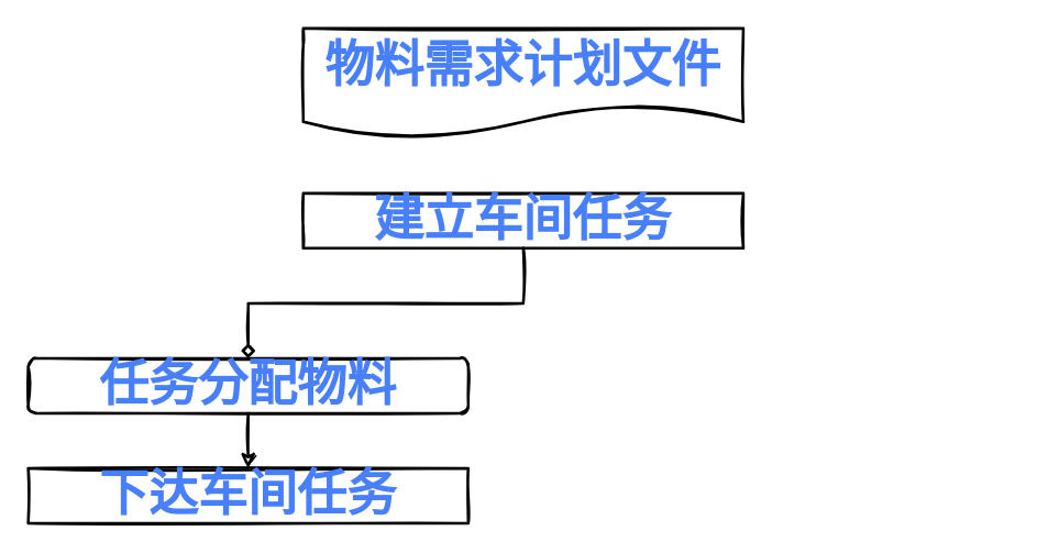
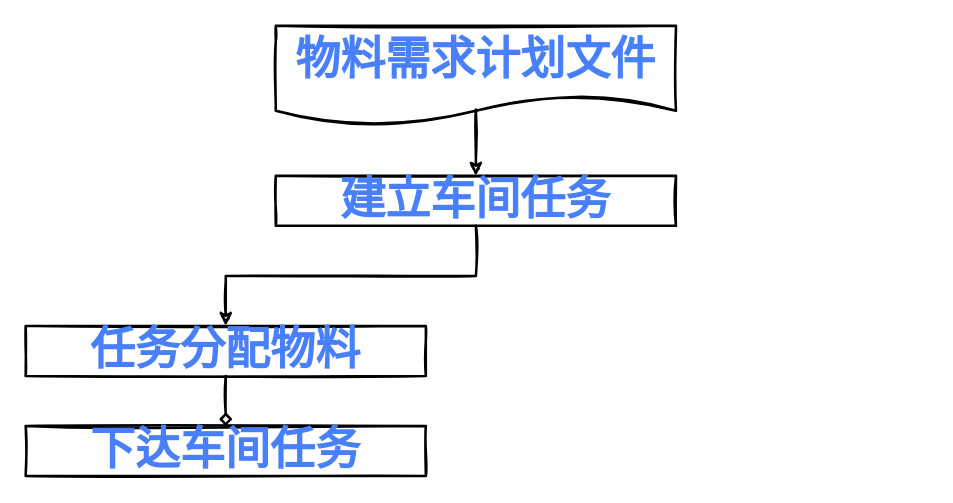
  <mxCell id="0" />
  <mxCell id="1" parent="0" />
  <mxCell id="2" value="" style="group" vertex="1" connectable="0" parent="1"><mxGeometry x="20" y="20" width="720" height="360" as="geometry" /></mxCell>
  <mxCell id="3" value="&lt;font face=&quot;FZJingLeiS-R-GB&quot; size=&quot;1&quot; color=&quot;#487ffb&quot;&gt;&lt;b style=&quot;font-size: 36px&quot;&gt;物料需求计划文件&lt;/b&gt;&lt;/font&gt;" style="shape=document;whiteSpace=wrap;html=1;boundedLbl=1;fillColor=none;strokeWidth=2;sketch=1;" vertex="1" parent="2"><mxGeometry x="200" width="320" height="80" as="geometry" /></mxCell>
+ <mxCell id="4" style="edgeStyle=orthogonalEdgeStyle;rounded=0;orthogonalLoop=1;jettySize=auto;html=1;exitX=0.5;exitY=0;exitDx=0;exitDy=0;entryX=0.5;entryY=0.838;entryDx=0;entryDy=0;entryPerimeter=0;fontFamily=FZJingLeiS-R-GB;fontSize=36;fontColor=#487FFB;startArrow=classic;startFill=1;endArrow=none;endFill=0;strokeWidth=2;sketch=1;" edge="1" parent="2" source="5" target="3"><mxGeometry relative="1" as="geometry" /></mxCell>
  <mxCell id="5" value="&lt;b&gt;建立车间任务&lt;/b&gt;" style="rounded=0;whiteSpace=wrap;html=1;sketch=1;fontFamily=FZJingLeiS-R-GB;fontSize=36;fontColor=#487FFB;strokeWidth=2;fillColor=none;" vertex="1" parent="2"><mxGeometry x="200" y="120" width="320" height="40" as="geometry" /></mxCell>
  <mxCell id="6" value="&lt;b&gt;下达车间任务&lt;/b&gt;" style="rounded=0;whiteSpace=wrap;html=1;sketch=1;fontFamily=FZJingLeiS-R-GB;fontSize=36;fontColor=#487FFB;strokeWidth=2;fillColor=none;" vertex="1" parent="2"><mxGeometry y="320" width="320" height="40" as="geometry" /></mxCell>
- <mxCell id="7" style="edgeStyle=orthogonalEdgeStyle;rounded=0;sketch=1;orthogonalLoop=1;jettySize=auto;html=1;exitX=0.5;exitY=1;exitDx=0;exitDy=0;entryX=0.5;entryY=0;entryDx=0;entryDy=0;fontFamily=FZJingLeiS-R-GB;fontSize=36;fontColor=#487FFB;startArrow=none;startFill=0;endArrow=classic;endFill=1;strokeWidth=2;" edge="1" parent="2" source="8" target="6"><mxGeometry relative="1" as="geometry" /></mxCell>
- <mxCell id="8" value="&lt;b&gt;任务分配物料&lt;/b&gt;" style="whiteSpace=wrap;html=1;sketch=1;fontFamily=FZJingLeiS-R-GB;fontSize=36;fontColor=#487FFB;strokeWidth=2;fillColor=none;rounded=1;" vertex="1" parent="2"><mxGeometry y="240" width="320" height="40" as="geometry" /></mxCell>
- <mxCell id="9" style="edgeStyle=orthogonalEdgeStyle;rounded=0;sketch=1;orthogonalLoop=1;jettySize=auto;html=1;exitX=0.5;exitY=1;exitDx=0;exitDy=0;fontFamily=FZJingLeiS-R-GB;fontSize=36;fontColor=#487FFB;startArrow=none;startFill=0;endArrow=diamond;endFill=1;strokeWidth=2;" edge="1" parent="2" source="5" target="8"><mxGeometry relative="1" as="geometry" /></mxCell>
+ <mxCell id="7" style="edgeStyle=orthogonalEdgeStyle;rounded=0;sketch=1;orthogonalLoop=1;jettySize=auto;html=1;exitX=0.5;exitY=1;exitDx=0;exitDy=0;entryX=0.5;entryY=0;entryDx=0;entryDy=0;fontFamily=FZJingLeiS-R-GB;fontSize=36;fontColor=#487FFB;startArrow=none;startFill=0;endArrow=diamond;endFill=1;strokeWidth=2;" edge="1" parent="2" source="8" target="6"><mxGeometry relative="1" as="geometry" /></mxCell>
+ <mxCell id="8" value="&lt;b&gt;任务分配物料&lt;/b&gt;" style="rounded=0;whiteSpace=wrap;html=1;sketch=1;fontFamily=FZJingLeiS-R-GB;fontSize=36;fontColor=#487FFB;strokeWidth=2;fillColor=none;" vertex="1" parent="2"><mxGeometry y="240" width="320" height="40" as="geometry" /></mxCell>
+ <mxCell id="9" style="edgeStyle=orthogonalEdgeStyle;rounded=0;sketch=1;orthogonalLoop=1;jettySize=auto;html=1;exitX=0.5;exitY=1;exitDx=0;exitDy=0;fontFamily=FZJingLeiS-R-GB;fontSize=36;fontColor=#487FFB;startArrow=none;startFill=0;endArrow=classic;endFill=1;strokeWidth=2;" edge="1" parent="2" source="5" target="8"><mxGeometry relative="1" as="geometry" /></mxCell>
